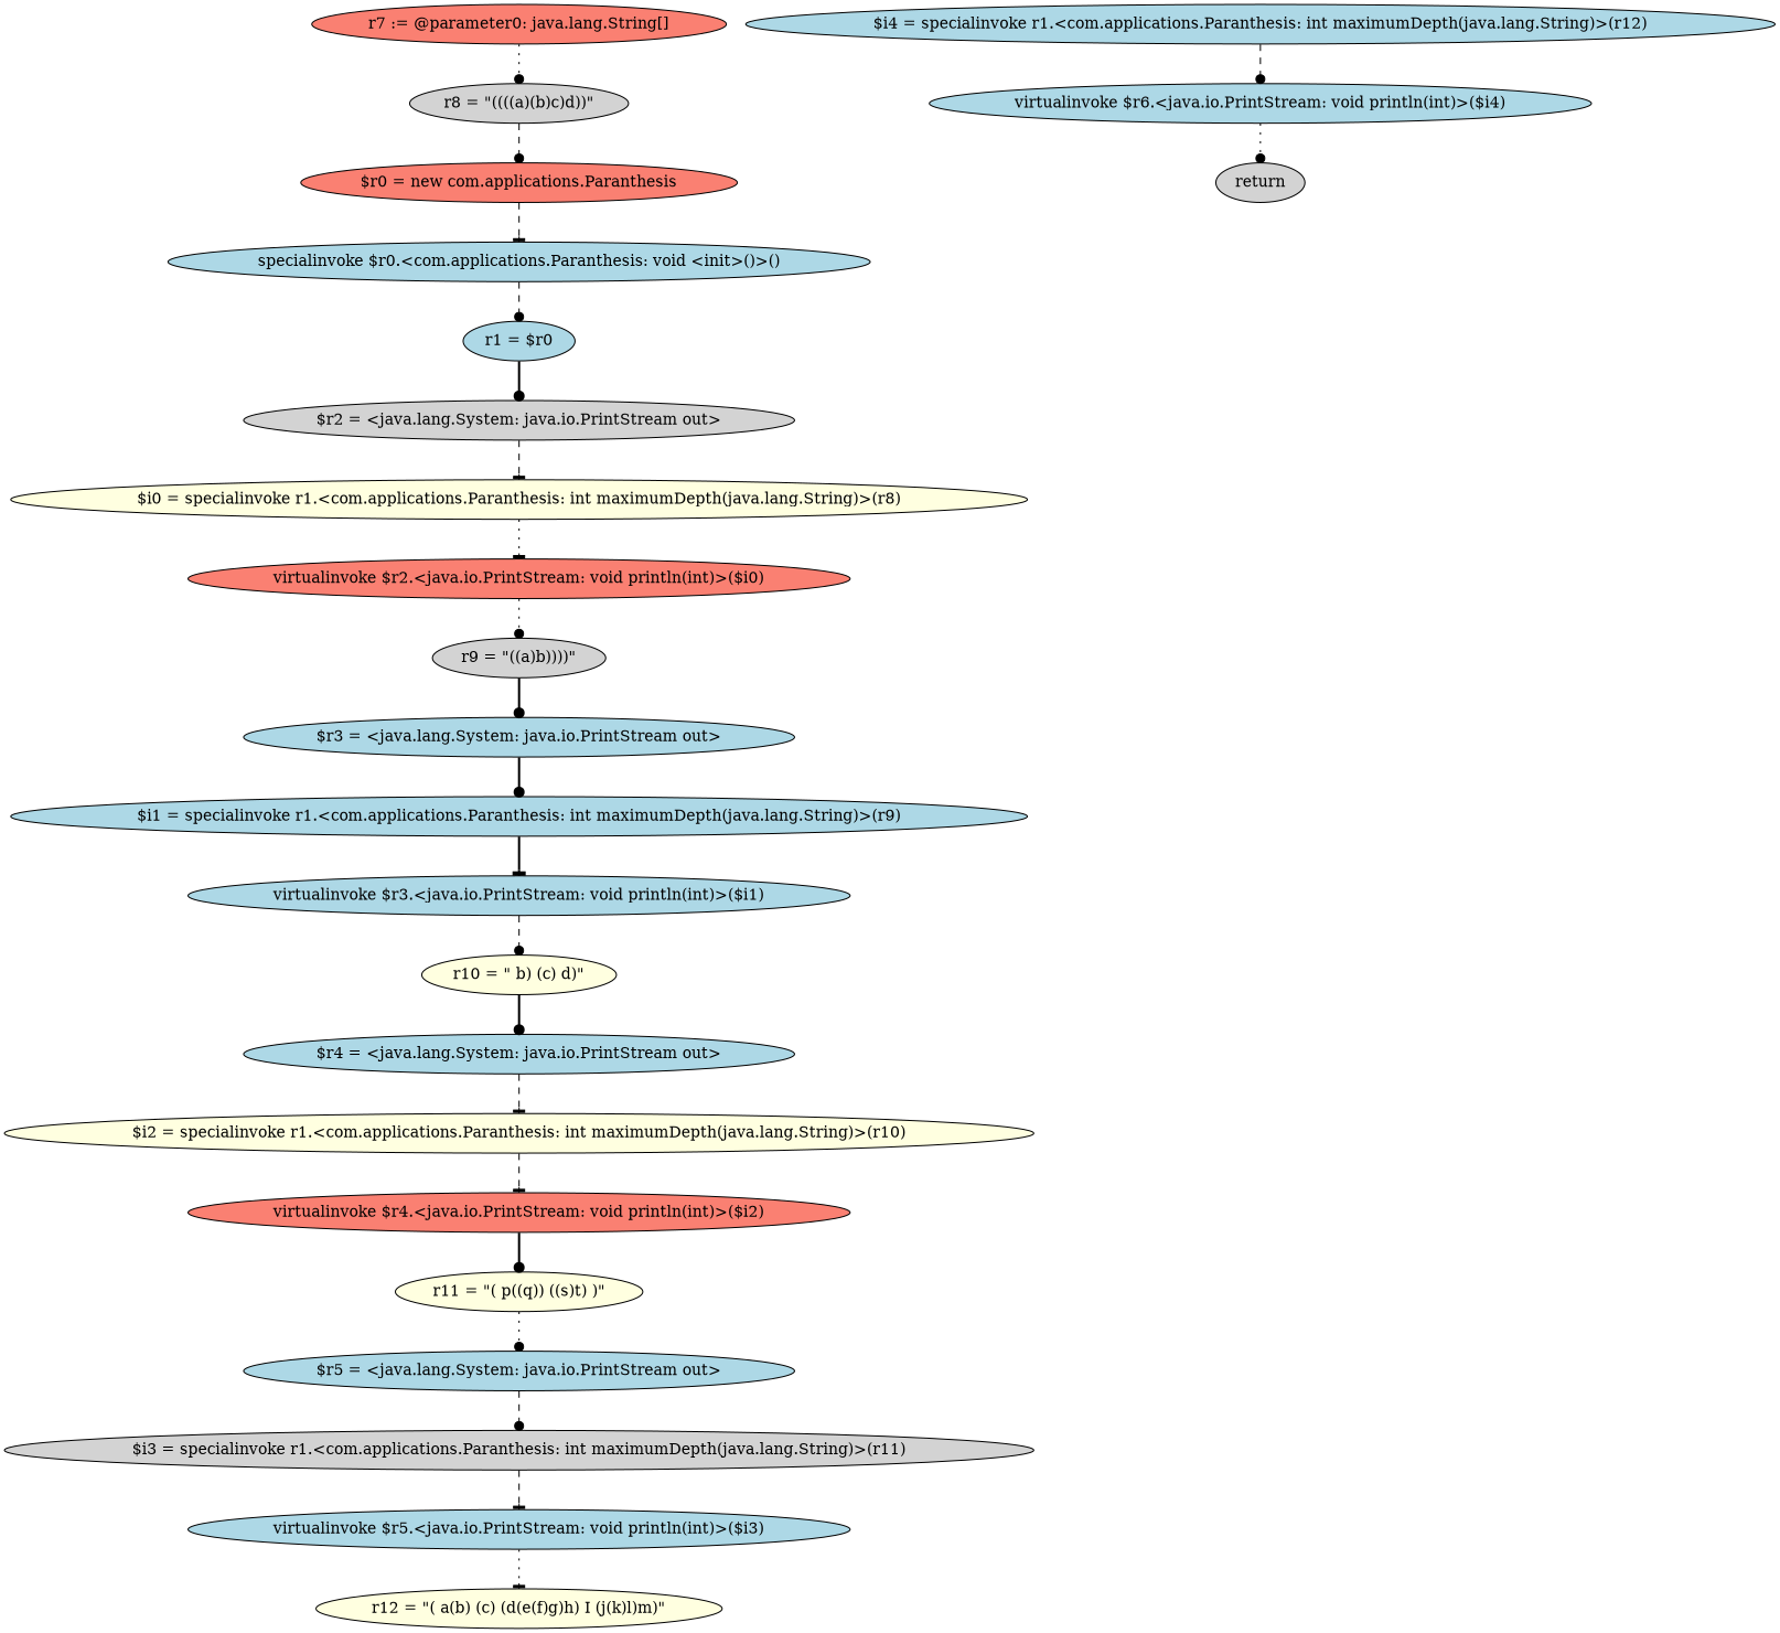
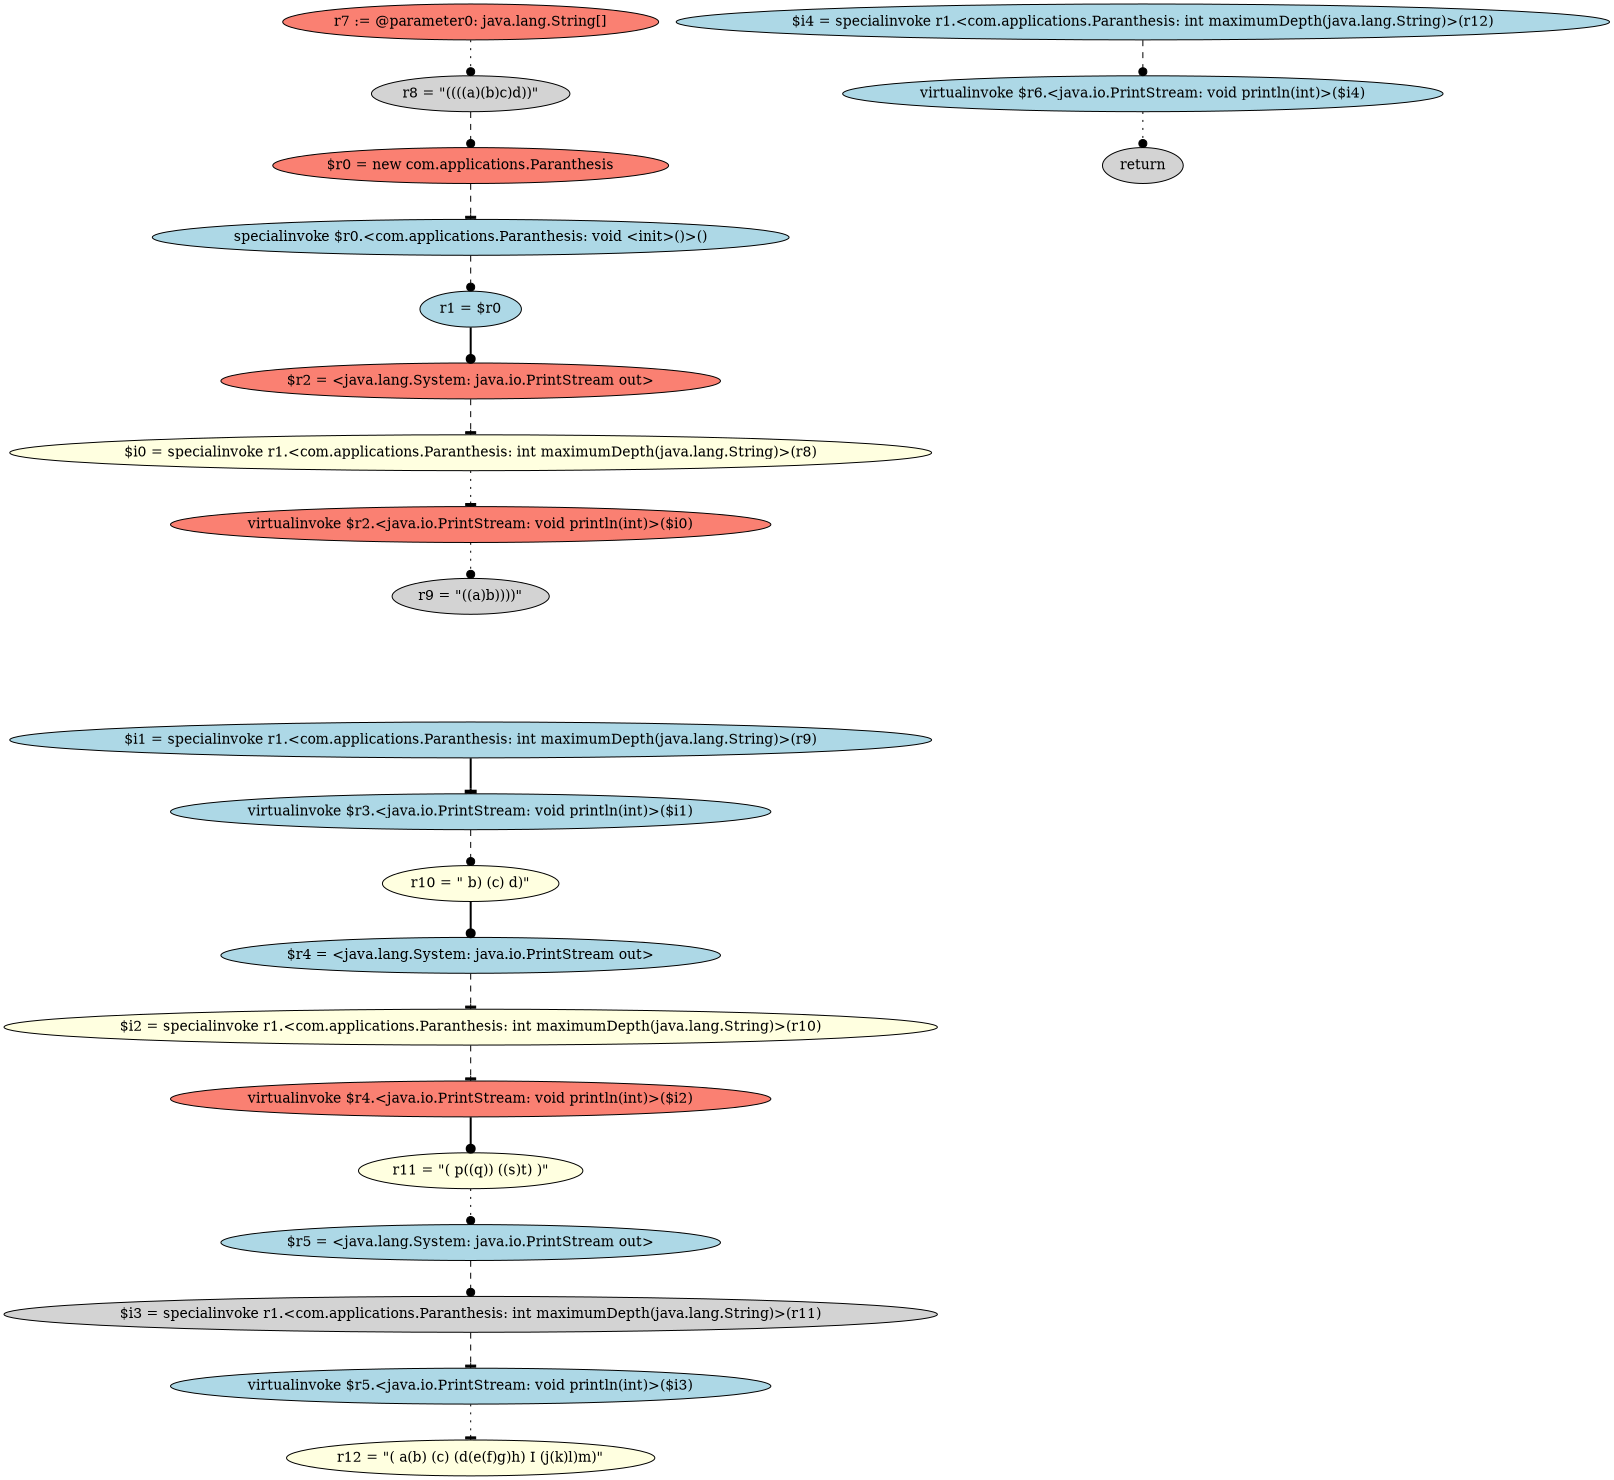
  digraph {
    node [fillcolor=lightblue style=filled]
    edge [arrowhead=dot style=dashed]
    "r7 := @parameter0: java.lang.String[]" [fillcolor=salmon]
    "r8 = \"((((a)(b)c)d))\"" [fillcolor=lightgrey]
    "$r0 = new com.applications.Paranthesis" [fillcolor=salmon]
    "specialinvoke $r0.<com.applications.Paranthesis: void <init>()>()"
    "r1 = $r0"
-   "$r2 = <java.lang.System: java.io.PrintStream out>" [fillcolor=lightgrey]
+   "$r2 = <java.lang.System: java.io.PrintStream out>" [fillcolor=salmon]
    "$i0 = specialinvoke r1.<com.applications.Paranthesis: int maximumDepth(java.lang.String)>(r8)" [fillcolor=lightyellow]
    "virtualinvoke $r2.<java.io.PrintStream: void println(int)>($i0)" [fillcolor=salmon]
    "r9 = \"((a)b))))\"" [fillcolor=lightgrey]
-   "$r3 = <java.lang.System: java.io.PrintStream out>"
    "$i1 = specialinvoke r1.<com.applications.Paranthesis: int maximumDepth(java.lang.String)>(r9)"
    "virtualinvoke $r3.<java.io.PrintStream: void println(int)>($i1)"
    "r10 = \" b) (c) d)\"" [fillcolor=lightyellow]
    "$r4 = <java.lang.System: java.io.PrintStream out>"
    "$i2 = specialinvoke r1.<com.applications.Paranthesis: int maximumDepth(java.lang.String)>(r10)" [fillcolor=lightyellow]
    "virtualinvoke $r4.<java.io.PrintStream: void println(int)>($i2)" [fillcolor=salmon]
    "r11 = \"( p((q)) ((s)t) )\"" [fillcolor=lightyellow]
    "$r5 = <java.lang.System: java.io.PrintStream out>"
    "$i3 = specialinvoke r1.<com.applications.Paranthesis: int maximumDepth(java.lang.String)>(r11)" [fillcolor=lightgrey]
    "virtualinvoke $r5.<java.io.PrintStream: void println(int)>($i3)"
    "r12 = \"( a(b) (c) (d(e(f)g)h) I (j(k)l)m)\"" [fillcolor=lightyellow]
    "$i4 = specialinvoke r1.<com.applications.Paranthesis: int maximumDepth(java.lang.String)>(r12)"
    "virtualinvoke $r6.<java.io.PrintStream: void println(int)>($i4)"
    return [fillcolor=lightgrey]
    "r7 := @parameter0: java.lang.String[]" -> "r8 = \"((((a)(b)c)d))\"" [style=dotted]
    "r8 = \"((((a)(b)c)d))\"" -> "$r0 = new com.applications.Paranthesis"
    "$r0 = new com.applications.Paranthesis" -> "specialinvoke $r0.<com.applications.Paranthesis: void <init>()>()" [arrowhead=tee]
    "specialinvoke $r0.<com.applications.Paranthesis: void <init>()>()" -> "r1 = $r0"
    "r1 = $r0" -> "$r2 = <java.lang.System: java.io.PrintStream out>" [style=bold]
    "$r2 = <java.lang.System: java.io.PrintStream out>" -> "$i0 = specialinvoke r1.<com.applications.Paranthesis: int maximumDepth(java.lang.String)>(r8)" [arrowhead=tee]
    "$i0 = specialinvoke r1.<com.applications.Paranthesis: int maximumDepth(java.lang.String)>(r8)" -> "virtualinvoke $r2.<java.io.PrintStream: void println(int)>($i0)" [arrowhead=tee style=dotted]
    "virtualinvoke $r2.<java.io.PrintStream: void println(int)>($i0)" -> "r9 = \"((a)b))))\"" [style=dotted]
-   "r9 = \"((a)b))))\"" -> "$r3 = <java.lang.System: java.io.PrintStream out>" [style=bold]
-   "$r3 = <java.lang.System: java.io.PrintStream out>" -> "$i1 = specialinvoke r1.<com.applications.Paranthesis: int maximumDepth(java.lang.String)>(r9)" [style=bold]
    "$i1 = specialinvoke r1.<com.applications.Paranthesis: int maximumDepth(java.lang.String)>(r9)" -> "virtualinvoke $r3.<java.io.PrintStream: void println(int)>($i1)" [arrowhead=tee style=bold]
    "virtualinvoke $r3.<java.io.PrintStream: void println(int)>($i1)" -> "r10 = \" b) (c) d)\""
    "r10 = \" b) (c) d)\"" -> "$r4 = <java.lang.System: java.io.PrintStream out>" [style=bold]
    "$r4 = <java.lang.System: java.io.PrintStream out>" -> "$i2 = specialinvoke r1.<com.applications.Paranthesis: int maximumDepth(java.lang.String)>(r10)" [arrowhead=tee]
    "$i2 = specialinvoke r1.<com.applications.Paranthesis: int maximumDepth(java.lang.String)>(r10)" -> "virtualinvoke $r4.<java.io.PrintStream: void println(int)>($i2)" [arrowhead=tee]
    "virtualinvoke $r4.<java.io.PrintStream: void println(int)>($i2)" -> "r11 = \"( p((q)) ((s)t) )\"" [style=bold]
    "r11 = \"( p((q)) ((s)t) )\"" -> "$r5 = <java.lang.System: java.io.PrintStream out>" [style=dotted]
    "$r5 = <java.lang.System: java.io.PrintStream out>" -> "$i3 = specialinvoke r1.<com.applications.Paranthesis: int maximumDepth(java.lang.String)>(r11)"
    "$i3 = specialinvoke r1.<com.applications.Paranthesis: int maximumDepth(java.lang.String)>(r11)" -> "virtualinvoke $r5.<java.io.PrintStream: void println(int)>($i3)" [arrowhead=tee]
    "virtualinvoke $r5.<java.io.PrintStream: void println(int)>($i3)" -> "r12 = \"( a(b) (c) (d(e(f)g)h) I (j(k)l)m)\"" [arrowhead=tee style=dotted]
    "$i4 = specialinvoke r1.<com.applications.Paranthesis: int maximumDepth(java.lang.String)>(r12)" -> "virtualinvoke $r6.<java.io.PrintStream: void println(int)>($i4)"
    "virtualinvoke $r6.<java.io.PrintStream: void println(int)>($i4)" -> return [style=dotted]
  }
